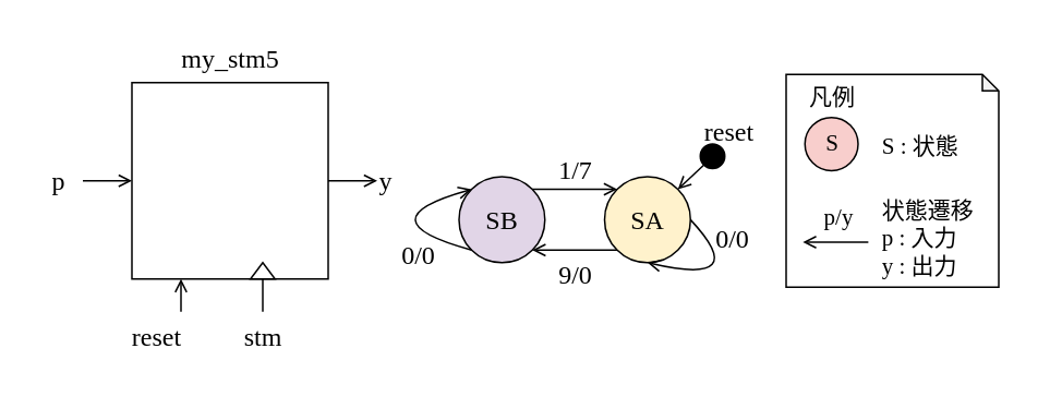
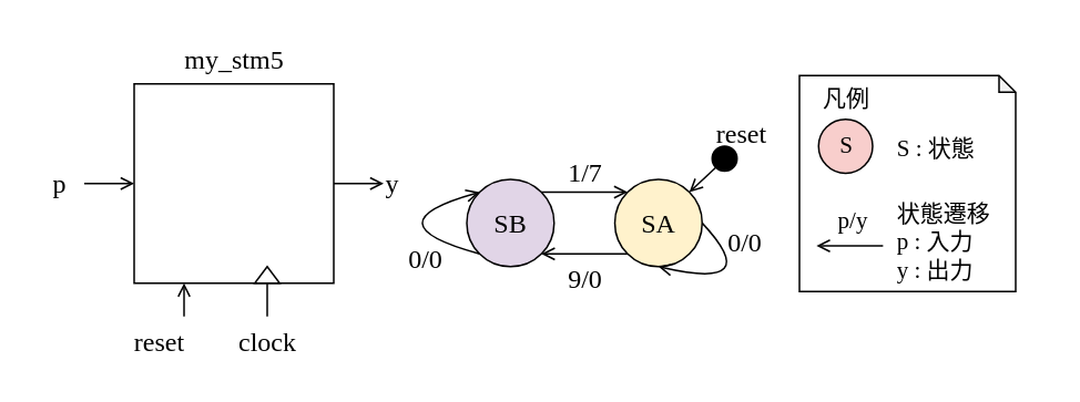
  <mxCell id="0" />
  <mxCell id="1" parent="0" />
  <mxCell id="2" value="" style="shape=note;whiteSpace=wrap;html=1;backgroundOutline=1;darkOpacity=0.05;fontFamily=Helvetica;fontSize=11;fontColor=default;labelBackgroundColor=default;size=10;" parent="1" vertex="1"><mxGeometry x="480" y="45" width="130" height="130" as="geometry" /></mxCell>
  <mxCell id="3" style="edgeStyle=none;html=1;exitX=0;exitY=0.5;exitDx=0;exitDy=0;endArrow=none;endFill=0;startArrow=open;startFill=0;labelBackgroundColor=none;fontFamily=Lucida Console;" parent="1" source="6" edge="1"><mxGeometry relative="1" as="geometry"><mxPoint x="50" y="110" as="targetPoint" /></mxGeometry></mxCell>
  <mxCell id="4" style="edgeStyle=none;html=1;exitX=1;exitY=0.5;exitDx=0;exitDy=0;endArrow=open;endFill=0;labelBackgroundColor=none;fontFamily=Lucida Console;" parent="1" source="6" edge="1"><mxGeometry relative="1" as="geometry"><mxPoint x="230" y="110" as="targetPoint" /></mxGeometry></mxCell>
  <mxCell id="5" style="edgeStyle=none;shape=connector;rounded=1;html=1;exitX=0.25;exitY=1;exitDx=0;exitDy=0;strokeColor=default;align=center;verticalAlign=middle;fontFamily=Lucida Console;fontSize=11;fontColor=default;labelBackgroundColor=none;startArrow=open;startFill=0;endArrow=none;endFill=0;" parent="1" source="6" edge="1"><mxGeometry relative="1" as="geometry"><mxPoint x="110" y="190" as="targetPoint" /></mxGeometry></mxCell>
  <mxCell id="6" value="" style="rounded=0;whiteSpace=wrap;html=1;labelBackgroundColor=none;fontFamily=Lucida Console;" parent="1" vertex="1"><mxGeometry x="80" y="50" width="120" height="120" as="geometry" /></mxCell>
  <mxCell id="7" value="&lt;font&gt;my_stm5&lt;/font&gt;" style="text;html=1;align=center;verticalAlign=middle;resizable=0;points=[];autosize=1;strokeColor=none;fillColor=none;fontSize=16;fontFamily=Lucida Console;labelBackgroundColor=none;" parent="1" vertex="1"><mxGeometry x="95" y="20" width="90" height="30" as="geometry" /></mxCell>
  <mxCell id="8" value="&lt;font&gt;p&lt;/font&gt;" style="text;html=1;align=center;verticalAlign=middle;resizable=0;points=[];autosize=1;strokeColor=none;fillColor=none;fontSize=16;fontFamily=Lucida Console;labelBackgroundColor=none;" parent="1" vertex="1"><mxGeometry x="20" y="95" width="30" height="30" as="geometry" /></mxCell>
  <mxCell id="9" value="&lt;font&gt;y&lt;/font&gt;" style="text;html=1;align=center;verticalAlign=middle;resizable=0;points=[];autosize=1;strokeColor=none;fillColor=none;fontSize=16;fontFamily=Lucida Console;labelBackgroundColor=none;" parent="1" vertex="1"><mxGeometry x="220" y="95" width="30" height="30" as="geometry" /></mxCell>
  <mxCell id="10" style="edgeStyle=none;html=1;exitX=0;exitY=0.5;exitDx=0;exitDy=0;startArrow=none;startFill=0;endArrow=none;endFill=0;labelBackgroundColor=none;fontFamily=Lucida Console;" parent="1" source="11" edge="1"><mxGeometry relative="1" as="geometry"><mxPoint x="160" y="190" as="targetPoint" /></mxGeometry></mxCell>
  <mxCell id="11" value="" style="triangle;whiteSpace=wrap;html=1;rotation=-90;labelBackgroundColor=none;fontFamily=Lucida Console;" parent="1" vertex="1"><mxGeometry x="155" y="157.5" width="10" height="15" as="geometry" /></mxCell>
- <mxCell id="12" value="&lt;font&gt;stm&lt;/font&gt;" style="text;html=1;align=center;verticalAlign=middle;resizable=0;points=[];autosize=1;strokeColor=none;fillColor=none;fontSize=16;fontFamily=Lucida Console;labelBackgroundColor=none;" parent="1" vertex="1"><mxGeometry x="125" y="190" width="70" height="30" as="geometry" /></mxCell>
+ <mxCell id="12" value="&lt;font&gt;clock&lt;/font&gt;" style="text;html=1;align=center;verticalAlign=middle;resizable=0;points=[];autosize=1;strokeColor=none;fillColor=none;fontSize=16;fontFamily=Lucida Console;labelBackgroundColor=none;" parent="1" vertex="1"><mxGeometry x="125" y="190" width="70" height="30" as="geometry" /></mxCell>
  <mxCell id="13" value="&lt;font&gt;reset&lt;/font&gt;" style="text;html=1;align=center;verticalAlign=middle;resizable=0;points=[];autosize=1;strokeColor=none;fillColor=none;fontSize=16;fontFamily=Lucida Console;labelBackgroundColor=none;" parent="1" vertex="1"><mxGeometry x="60" y="190" width="70" height="30" as="geometry" /></mxCell>
  <mxCell id="14" value="S" style="ellipse;whiteSpace=wrap;html=1;aspect=fixed;fontFamily=Lucida Console;fontSize=14;fontColor=default;labelBackgroundColor=none;fillColor=#f8cecc;" parent="1" vertex="1"><mxGeometry x="491.5" y="71.25" width="32.5" height="32.5" as="geometry" /></mxCell>
  <mxCell id="15" style="edgeStyle=none;shape=connector;rounded=0;html=1;strokeColor=default;align=center;verticalAlign=middle;fontFamily=Lucida Console;fontSize=14;fontColor=default;labelBackgroundColor=none;startArrow=none;startFill=0;endArrow=open;endFill=0;curved=1;" parent="1" edge="1"><mxGeometry relative="1" as="geometry"><mxPoint x="530.25" y="147.5" as="sourcePoint" /><mxPoint x="490.25" y="147.5" as="targetPoint" /><Array as="points" /></mxGeometry></mxCell>
  <mxCell id="16" value="p/y" style="text;html=1;align=center;verticalAlign=middle;resizable=0;points=[];autosize=1;strokeColor=none;fillColor=none;fontFamily=Lucida Console;fontSize=14;fontColor=default;labelBackgroundColor=none;" parent="1" vertex="1"><mxGeometry x="486.5" y="117.5" width="50" height="30" as="geometry" /></mxCell>
  <mxCell id="17" value="凡例" style="text;html=1;align=center;verticalAlign=middle;resizable=0;points=[];autosize=1;strokeColor=none;fillColor=none;fontFamily=Lucida Console;fontSize=14;fontColor=default;labelBackgroundColor=none;" parent="1" vertex="1"><mxGeometry x="482.75" y="45" width="50" height="30" as="geometry" /></mxCell>
  <mxCell id="18" value="S : 状態" style="text;html=1;align=left;verticalAlign=middle;resizable=0;points=[];autosize=1;strokeColor=none;fillColor=none;fontFamily=Lucida Console;fontSize=14;fontColor=default;labelBackgroundColor=default;" parent="1" vertex="1"><mxGeometry x="536.5" y="75" width="90" height="30" as="geometry" /></mxCell>
  <mxCell id="19" value="状態遷移&lt;div&gt;p : 入力&lt;/div&gt;&lt;div&gt;y : 出力&lt;/div&gt;" style="text;html=1;align=left;verticalAlign=middle;resizable=0;points=[];autosize=1;strokeColor=none;fillColor=none;fontFamily=Lucida Console;fontSize=14;fontColor=default;labelBackgroundColor=default;" parent="1" vertex="1"><mxGeometry x="536.5" y="116.25" width="90" height="60" as="geometry" /></mxCell>
  <mxCell id="20" value="reset" style="text;html=1;align=center;verticalAlign=middle;resizable=0;points=[];autosize=1;strokeColor=none;fillColor=none;fontFamily=Lucida Console;fontSize=16;fontColor=default;labelBackgroundColor=none;" parent="1" vertex="1"><mxGeometry x="410" y="65" width="70" height="30" as="geometry" /></mxCell>
  <mxCell id="21" value="" style="group" vertex="1" connectable="0" parent="1"><mxGeometry x="220" y="87.5" width="251.5" height="94.5" as="geometry" /></mxCell>
  <mxCell id="22" style="edgeStyle=none;shape=connector;curved=1;rounded=0;html=1;exitX=1;exitY=1;exitDx=0;exitDy=0;entryX=0;entryY=1;entryDx=0;entryDy=0;strokeColor=default;align=center;verticalAlign=middle;fontFamily=Lucida Console;fontSize=11;fontColor=default;labelBackgroundColor=none;startArrow=open;startFill=0;endArrow=none;endFill=0;" parent="21" source="23" target="25" edge="1"><mxGeometry relative="1" as="geometry"><Array as="points" /></mxGeometry></mxCell>
  <mxCell id="23" value="SB" style="ellipse;whiteSpace=wrap;html=1;aspect=fixed;fontFamily=Lucida Console;fontSize=16;fontColor=default;labelBackgroundColor=none;fillColor=#e1d5e7;" parent="21" vertex="1"><mxGeometry x="60" y="20" width="52.5" height="52.5" as="geometry" /></mxCell>
  <mxCell id="24" style="edgeStyle=none;shape=connector;curved=1;rounded=0;html=1;exitX=0;exitY=0;exitDx=0;exitDy=0;entryX=1;entryY=0;entryDx=0;entryDy=0;strokeColor=default;align=center;verticalAlign=middle;fontFamily=Lucida Console;fontSize=11;fontColor=default;labelBackgroundColor=none;startArrow=open;startFill=0;endArrow=none;endFill=0;" parent="21" source="25" target="23" edge="1"><mxGeometry relative="1" as="geometry"><Array as="points" /></mxGeometry></mxCell>
  <mxCell id="25" value="&lt;span&gt;SA&lt;/span&gt;" style="ellipse;whiteSpace=wrap;html=1;aspect=fixed;fontFamily=Lucida Console;fontSize=16;fontColor=default;labelBackgroundColor=none;fillColor=#fff2cc;" parent="21" vertex="1"><mxGeometry x="149" y="20" width="52.5" height="52.5" as="geometry" /></mxCell>
  <mxCell id="26" style="edgeStyle=none;shape=connector;curved=1;rounded=0;html=1;exitX=0;exitY=1;exitDx=0;exitDy=0;entryX=1;entryY=0;entryDx=0;entryDy=0;strokeColor=default;align=center;verticalAlign=middle;fontFamily=Lucida Console;fontSize=11;fontColor=default;labelBackgroundColor=none;startArrow=none;startFill=0;endArrow=open;endFill=0;" parent="21" source="27" target="25" edge="1"><mxGeometry relative="1" as="geometry" /></mxCell>
  <mxCell id="27" value="" style="ellipse;whiteSpace=wrap;html=1;aspect=fixed;fontFamily=Lucida Console;fontSize=11;fontColor=default;labelBackgroundColor=none;fillColor=#000000;" parent="21" vertex="1"><mxGeometry x="207.5" width="15" height="15" as="geometry" /></mxCell>
  <mxCell id="28" style="edgeStyle=none;shape=connector;curved=1;rounded=0;html=1;exitX=1;exitY=0.5;exitDx=0;exitDy=0;entryX=0.5;entryY=1;entryDx=0;entryDy=0;strokeColor=default;align=center;verticalAlign=middle;fontFamily=Helvetica;fontSize=11;fontColor=default;labelBackgroundColor=default;startArrow=none;startFill=0;endArrow=open;endFill=0;" parent="21" source="25" target="25" edge="1"><mxGeometry relative="1" as="geometry"><Array as="points"><mxPoint x="240" y="87.5" /></Array></mxGeometry></mxCell>
  <mxCell id="29" value="1/7" style="text;html=1;align=center;verticalAlign=middle;resizable=0;points=[];autosize=1;strokeColor=none;fillColor=none;fontFamily=Lucida Console;fontSize=16;fontColor=default;labelBackgroundColor=none;" parent="21" vertex="1"><mxGeometry x="106" width="50" height="30" as="geometry" /></mxCell>
  <mxCell id="30" value="9/0" style="text;html=1;align=center;verticalAlign=middle;resizable=0;points=[];autosize=1;strokeColor=none;fillColor=none;fontFamily=Lucida Console;fontSize=16;fontColor=default;labelBackgroundColor=none;" parent="21" vertex="1"><mxGeometry x="106" y="64.5" width="50" height="30" as="geometry" /></mxCell>
  <mxCell id="31" value="0/0" style="text;html=1;align=center;verticalAlign=middle;resizable=0;points=[];autosize=1;strokeColor=none;fillColor=none;fontFamily=Lucida Console;fontSize=16;fontColor=default;labelBackgroundColor=none;" parent="21" vertex="1"><mxGeometry x="201.5" y="42.5" width="50" height="30" as="geometry" /></mxCell>
  <mxCell id="32" style="edgeStyle=orthogonalEdgeStyle;html=1;exitX=0;exitY=1;exitDx=0;exitDy=0;entryX=0;entryY=0;entryDx=0;entryDy=0;rounded=0;curved=1;endArrow=open;endFill=0;" edge="1" parent="21" source="23" target="23"><mxGeometry relative="1" as="geometry"><Array as="points"><mxPoint y="46.5" /></Array></mxGeometry></mxCell>
  <mxCell id="33" value="0/0" style="text;html=1;align=center;verticalAlign=middle;resizable=0;points=[];autosize=1;strokeColor=none;fillColor=none;fontFamily=Lucida Console;fontSize=16;fontColor=default;labelBackgroundColor=none;" vertex="1" parent="21"><mxGeometry x="10" y="52" width="50" height="30" as="geometry" /></mxCell>
